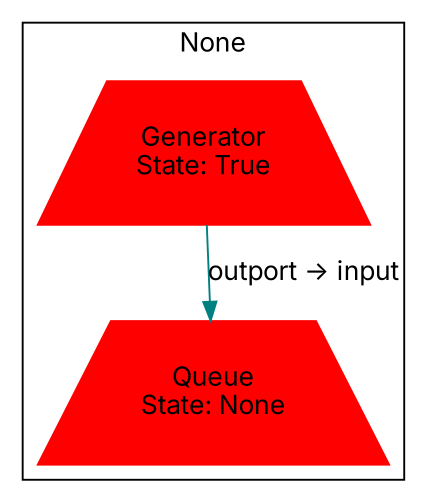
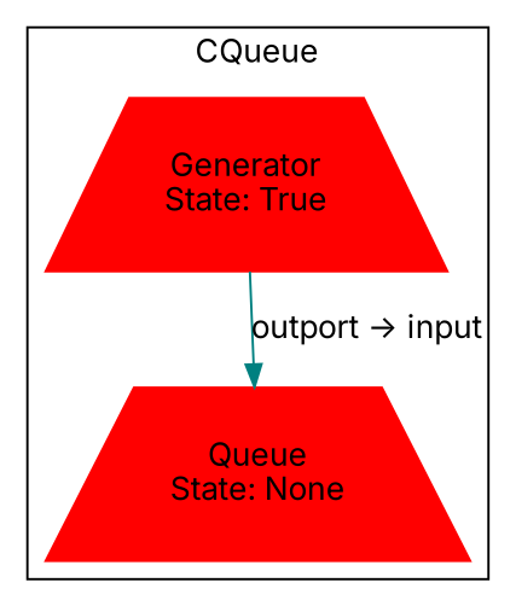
  digraph {
    fontname=Inter
    node [color=red style=filled shape=trapezium fontname=Inter]
    n1 [label="Generator\nState: True"]
    n2 [label="Queue\nState: None"]
    subgraph cluster_1 {
      color=black
-     label=None
+     label=CQueue
      n1
      n2
    }
    n1 -> n2 [label="outport -> input" color=teal style=solid fontname=Inter]
  }
